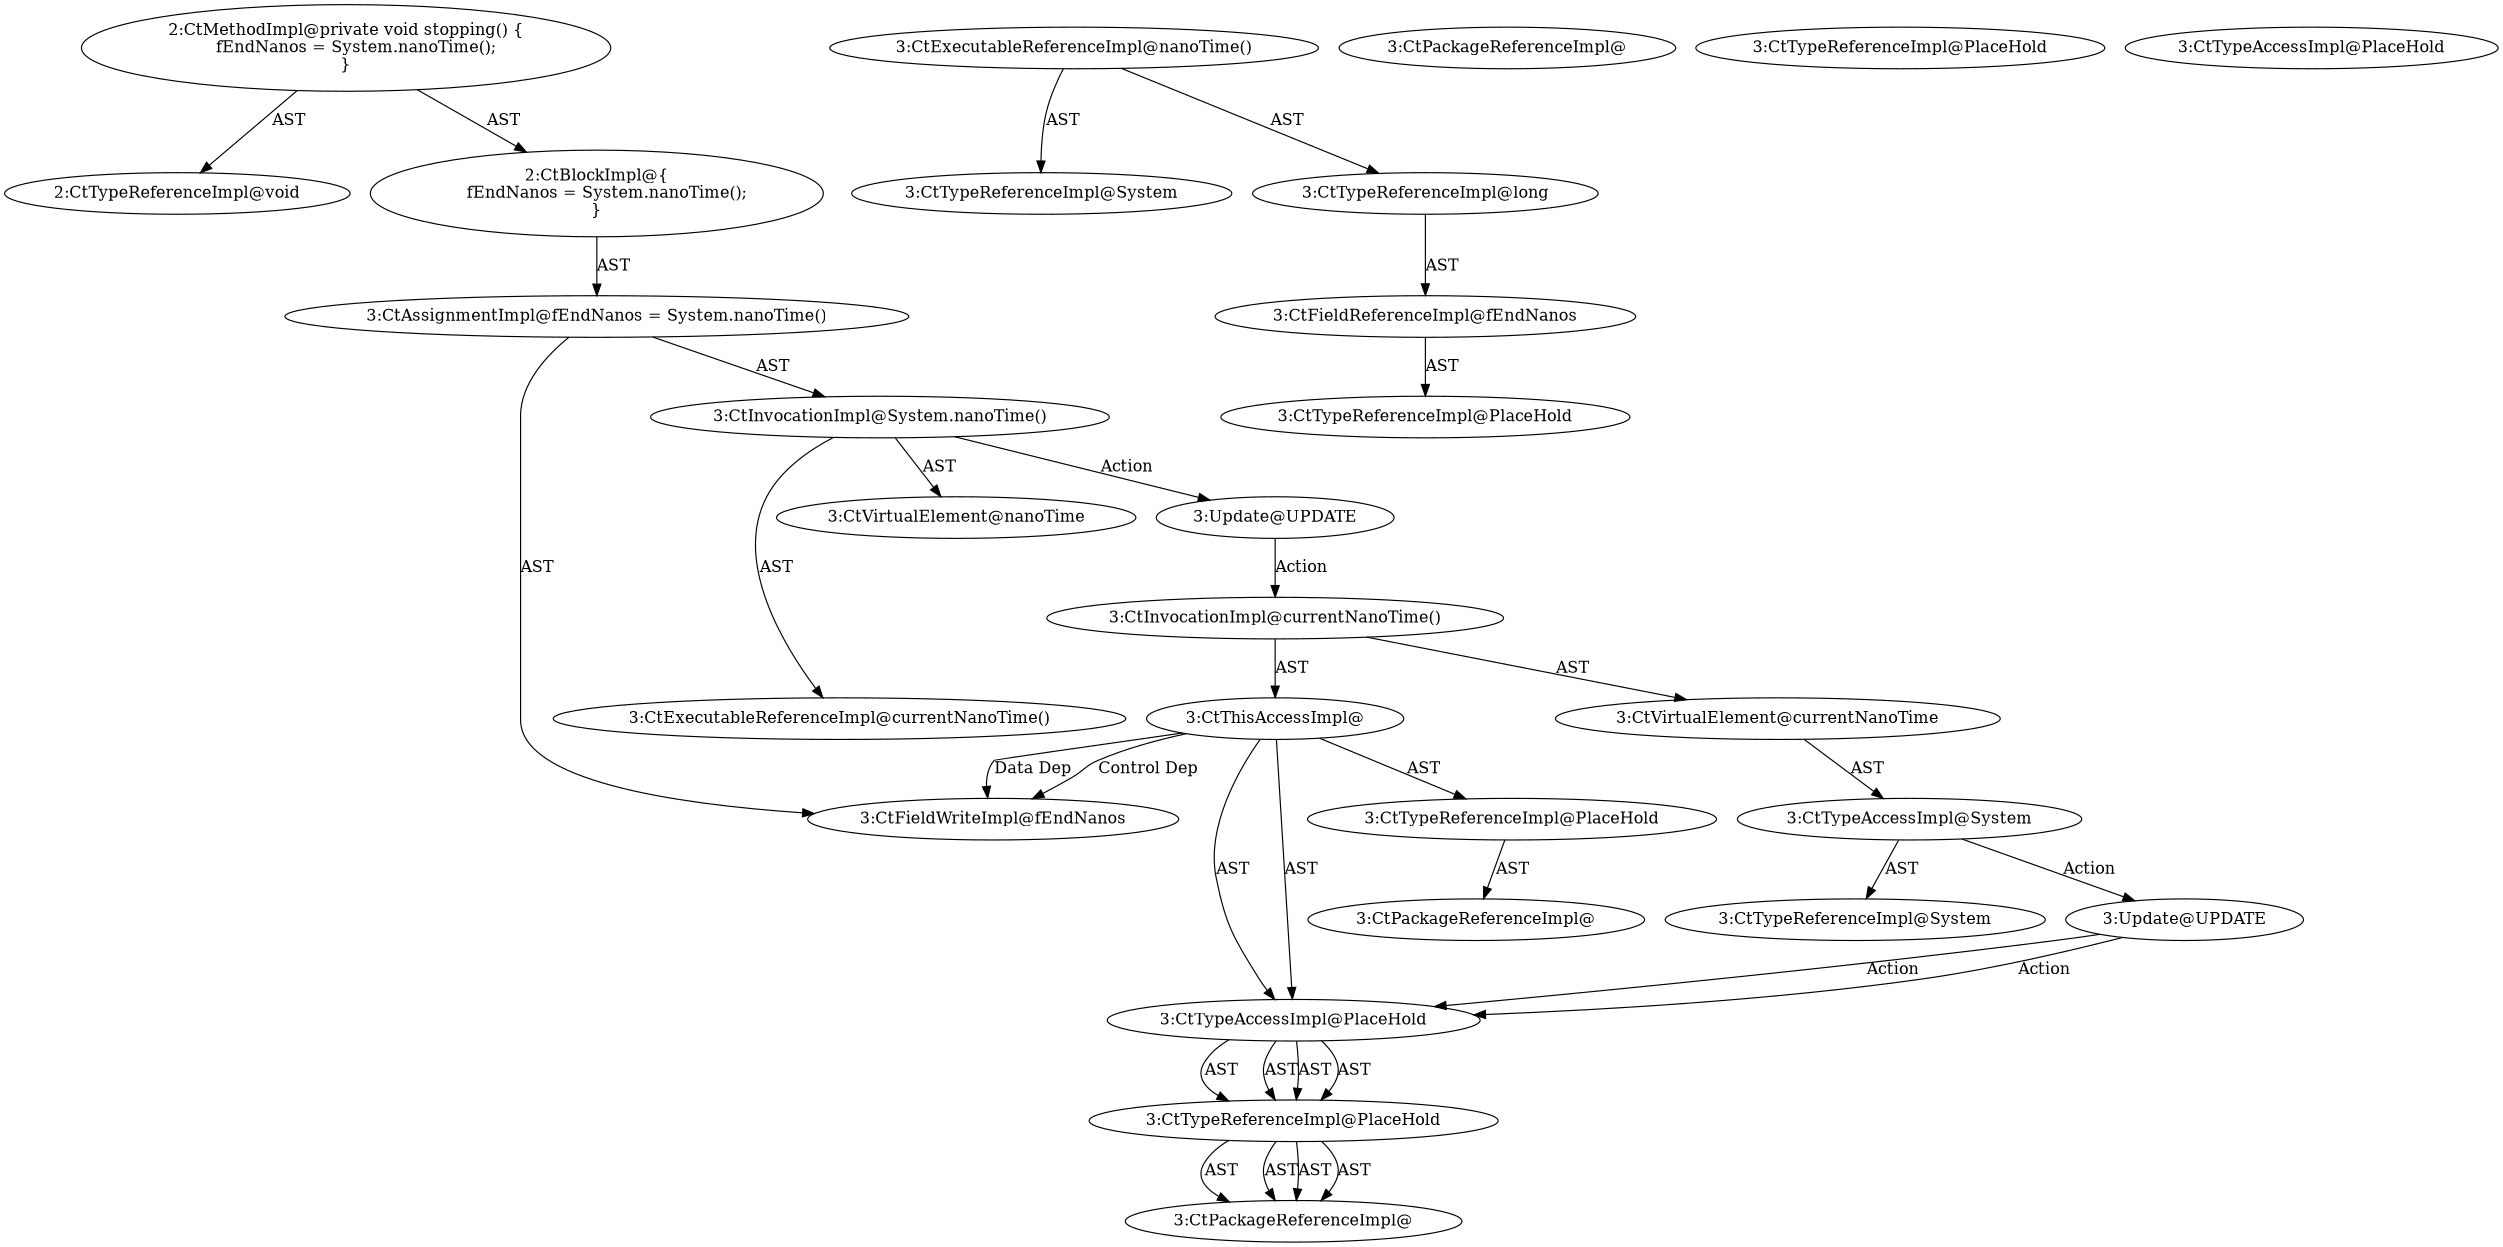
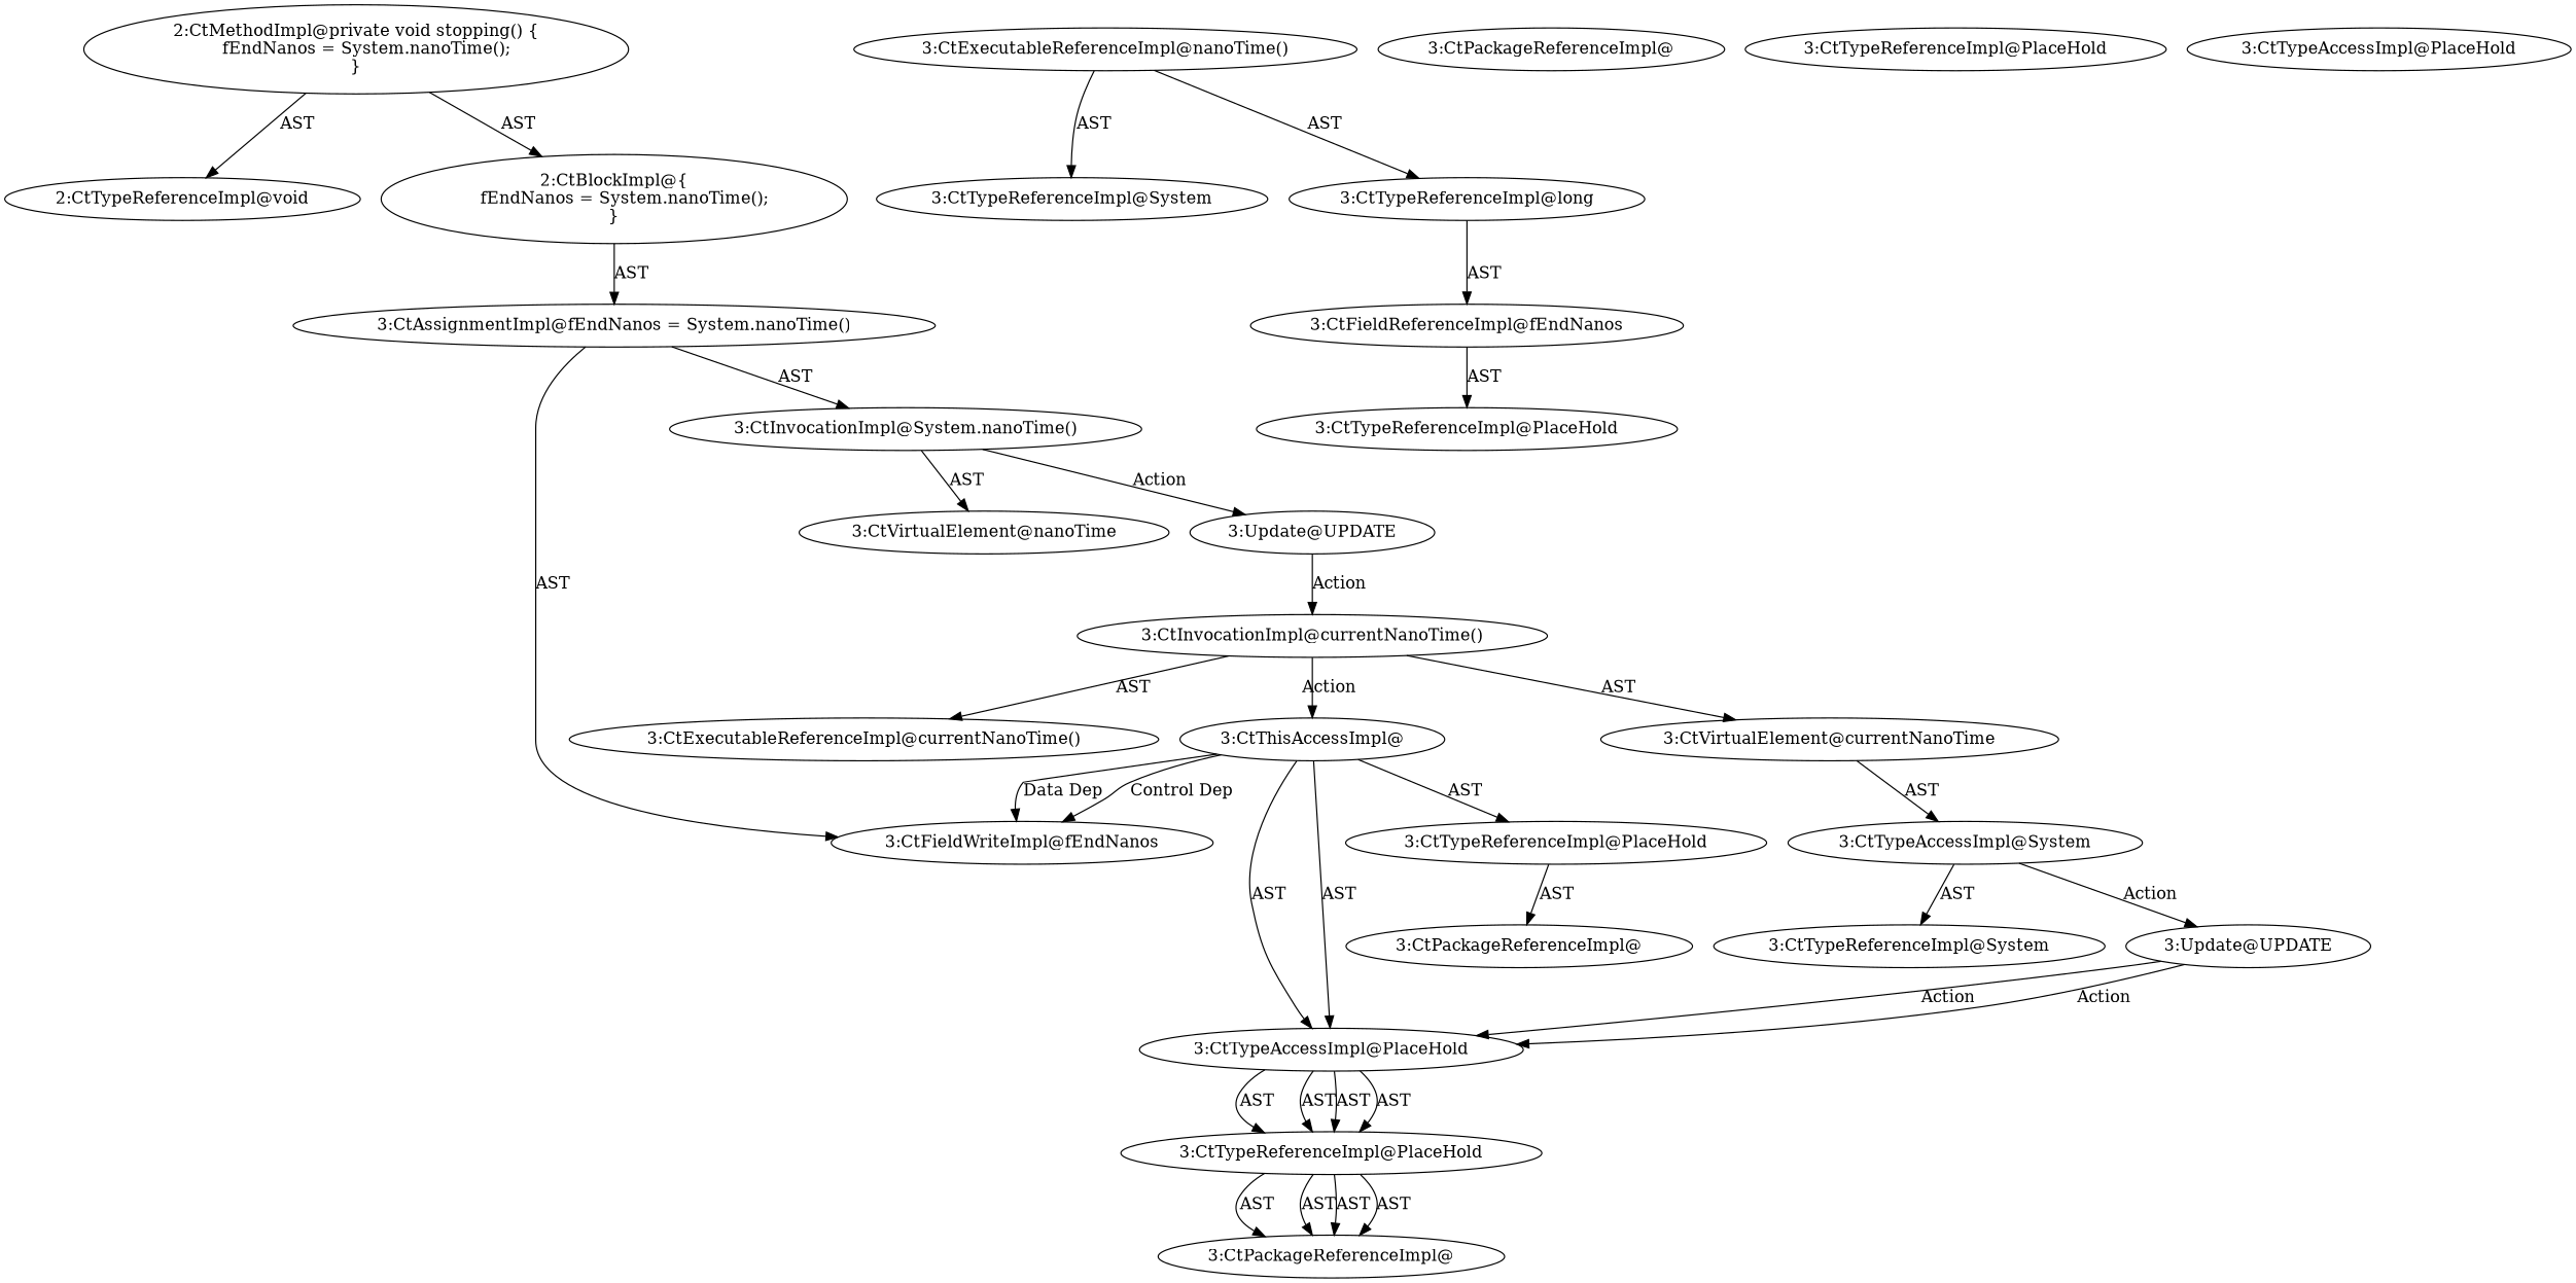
  digraph {
    node [shape=ellipse]
    n1 [label="2:CtTypeReferenceImpl@void"]
    n2 [label="3:CtFieldReferenceImpl@fEndNanos"]
    n3 [label="3:CtTypeReferenceImpl@PlaceHold"]
    n4 [label="3:CtFieldWriteImpl@fEndNanos"]
    n5 [label="3:CtExecutableReferenceImpl@nanoTime()"]
    n6 [label="3:CtTypeReferenceImpl@System"]
    n7 [label="3:CtTypeReferenceImpl@long"]
    n8 [label="3:CtVirtualElement@nanoTime"]
    n9 [label="3:CtTypeAccessImpl@System"]
    n10 [label="3:CtTypeReferenceImpl@System"]
    n11 [label="3:Update@UPDATE"]
    n12 [label="3:CtTypeAccessImpl@PlaceHold"]
    n13 [label="3:CtInvocationImpl@System.nanoTime()"]
    n14 [label="3:Update@UPDATE"]
    n15 [label="3:CtInvocationImpl@currentNanoTime()"]
    n16 [label="3:CtAssignmentImpl@fEndNanos = System.nanoTime()"]
    n17 [label="2:CtBlockImpl@\{\n    fEndNanos = System.nanoTime();\n\}"]
    n18 [label="2:CtMethodImpl@private void stopping() \{\n    fEndNanos = System.nanoTime();\n\}"]
    n19 [label="3:CtThisAccessImpl@"]
    n20 [label="3:CtExecutableReferenceImpl@currentNanoTime()"]
    n21 [label="3:CtVirtualElement@currentNanoTime"]
    n22 [label="3:CtPackageReferenceImpl@"]
    n23 [label="3:CtTypeReferenceImpl@PlaceHold"]
    n24 [label="3:CtPackageReferenceImpl@"]
    n25 [label="3:CtTypeReferenceImpl@PlaceHold"]
    n26 [label="3:CtTypeAccessImpl@PlaceHold"]
    n27 [label="3:CtTypeReferenceImpl@PlaceHold"]
    n28 [label="3:CtPackageReferenceImpl@"]
    n2 -> n3 [label=AST]
    n5 -> n6 [label=AST]
    n5 -> n7 [label=AST]
    n7 -> n2 [label=AST]
    n9 -> n10 [label=AST]
    n9 -> n11 [label=Action]
    n11 -> n12 [label=Action]
    n11 -> n12 [label=Action]
    n12 -> n27 [label=AST]
    n12 -> n27 [label=AST]
    n12 -> n27 [label=AST]
    n12 -> n27 [label=AST]
    n13 -> n8 [label=AST]
    n13 -> n14 [label=Action]
    n14 -> n15 [label=Action]
-   n15 -> n19 [label=AST]
-   n13 -> n20 [label=AST]
+   n15 -> n19 [label=Action]
+   n15 -> n20 [label=AST]
    n15 -> n21 [label=AST]
    n16 -> n4 [label=AST]
    n16 -> n13 [label=AST]
    n17 -> n16 [label=AST]
    n18 -> n1 [label=AST]
    n18 -> n17 [label=AST]
    n19 -> n4 [label="Data Dep"]
    n19 -> n4 [label="Control Dep"]
    n19 -> n12 [label=AST]
    n19 -> n12 [label=AST]
    n19 -> n23 [label=AST]
    n21 -> n9 [label=AST]
    n23 -> n22 [label=AST]
    n27 -> n28 [label=AST]
    n27 -> n28 [label=AST]
    n27 -> n28 [label=AST]
    n27 -> n28 [label=AST]
  }
